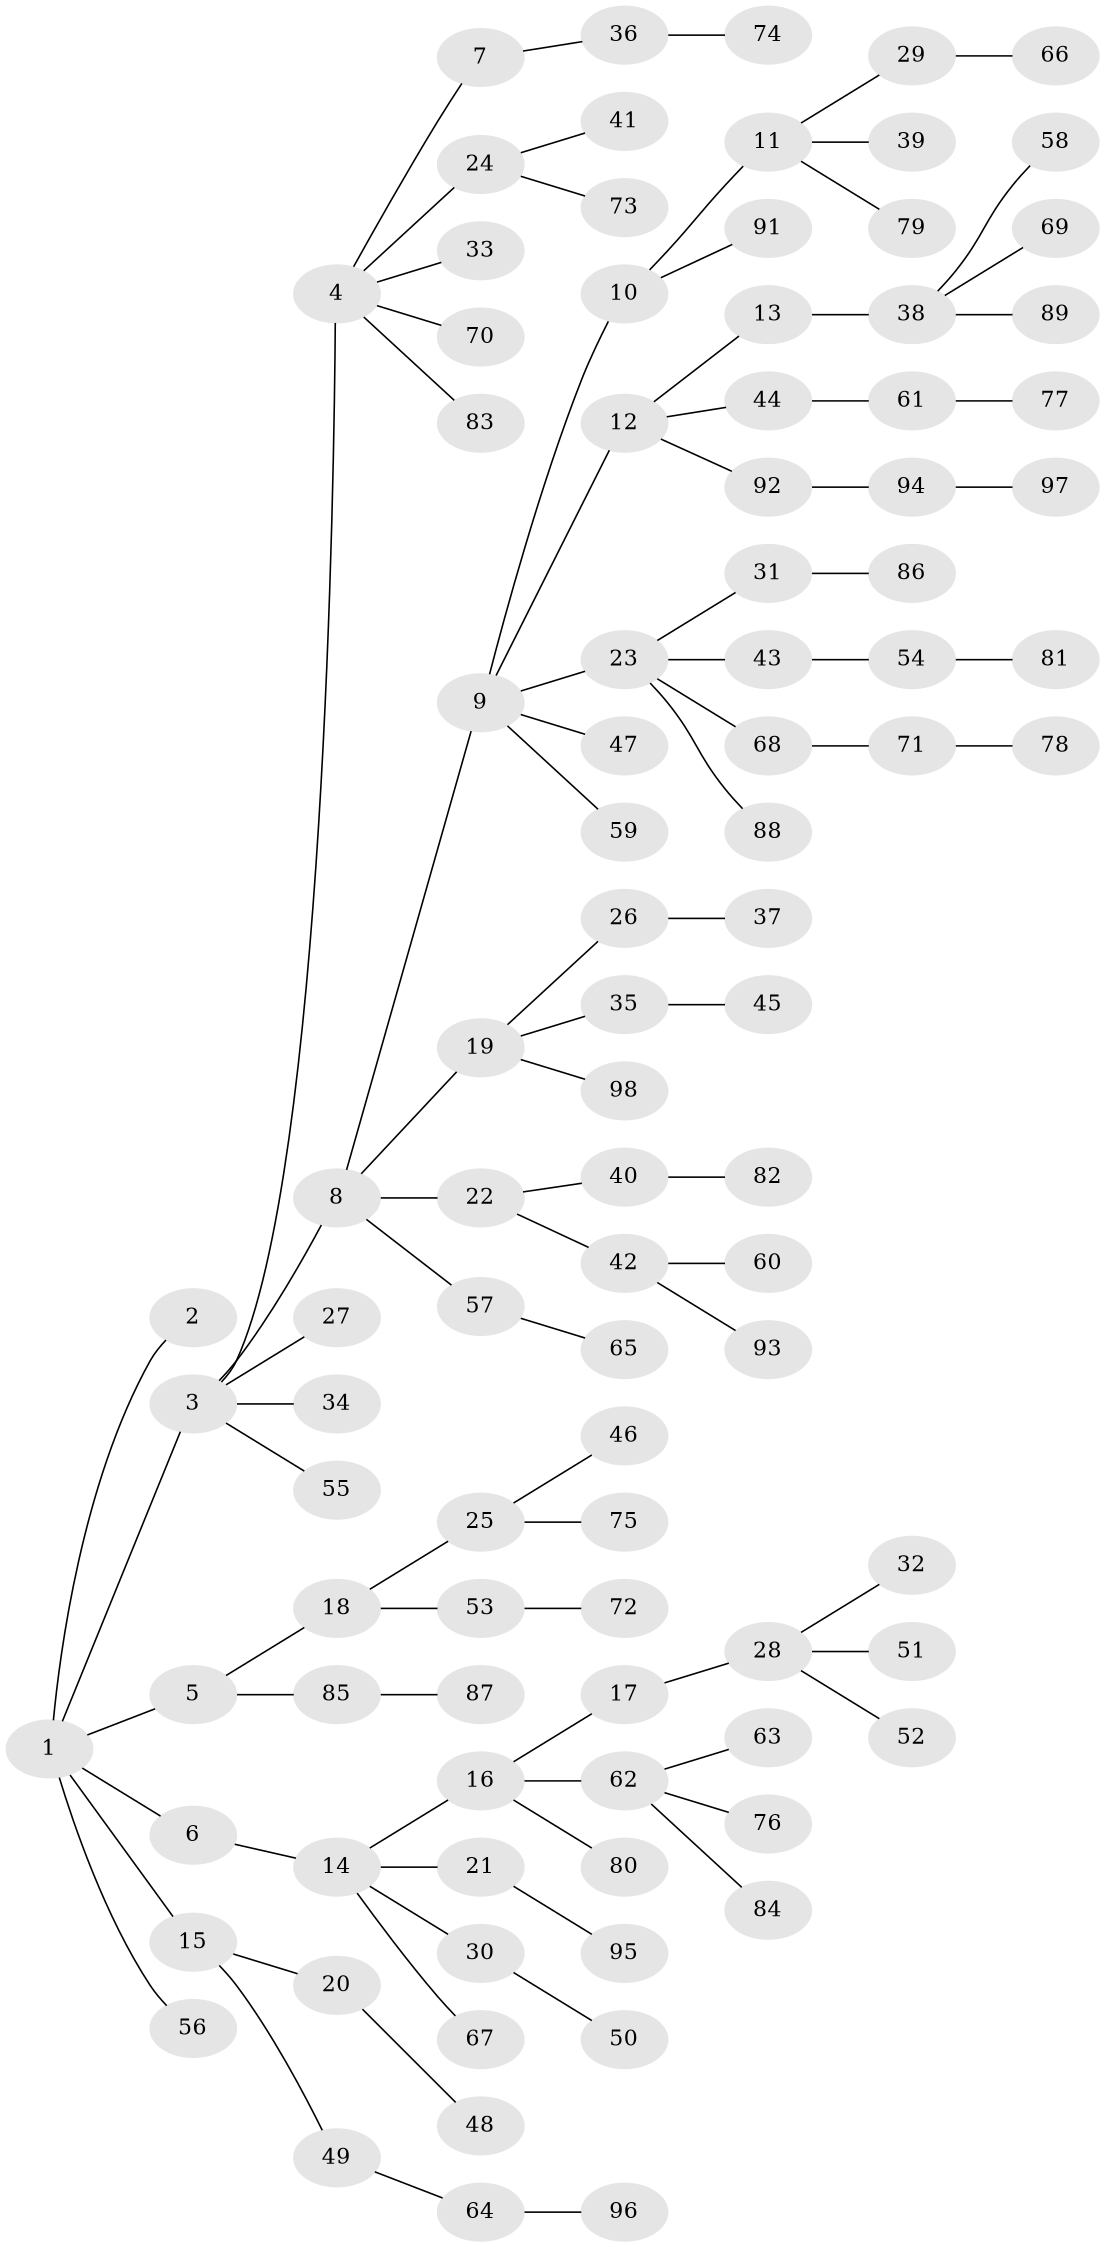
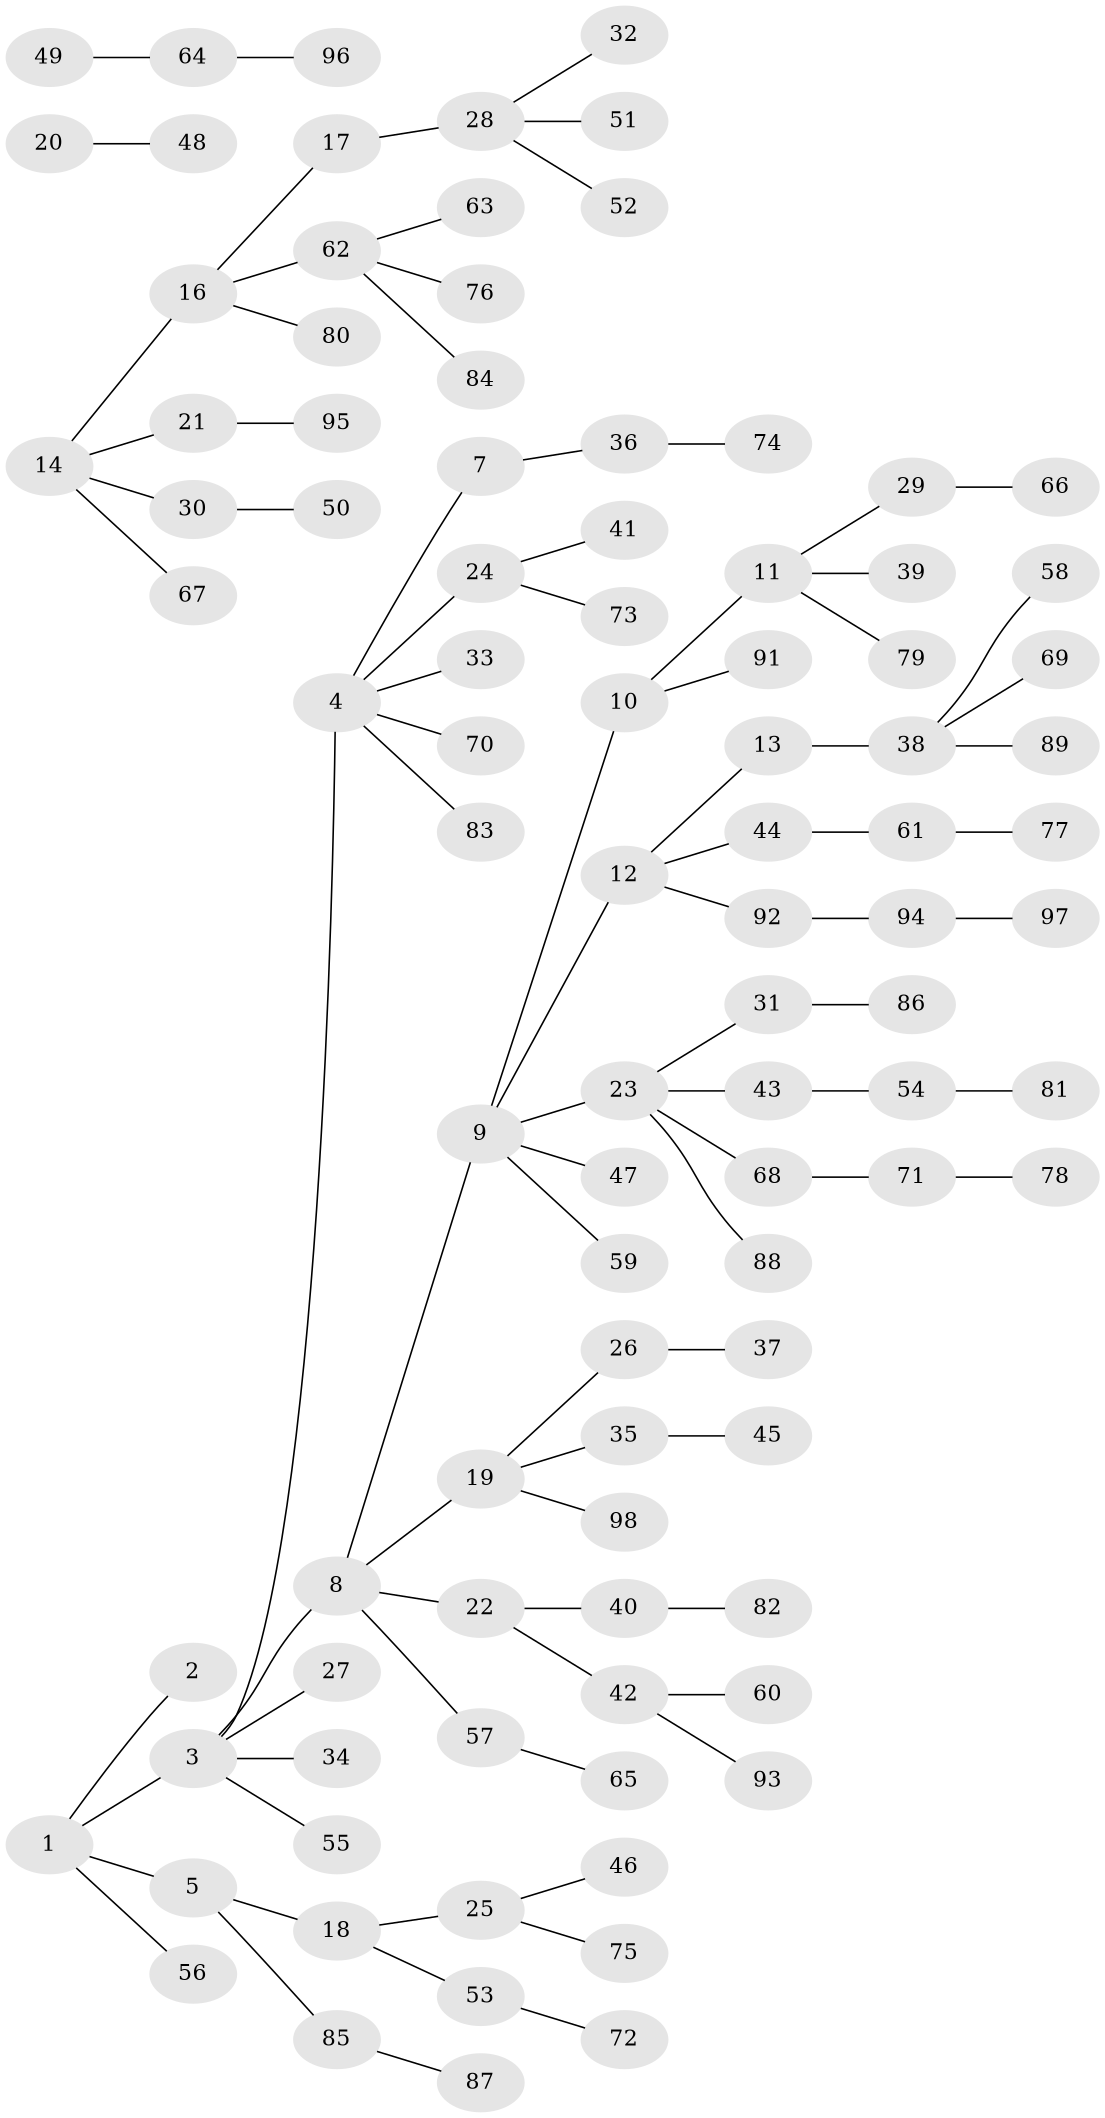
  graph {
    rankdir=LR
    node [color=gray90 style=filled]
    1
    2
    3
    5
-   6
-   15
    56
    4
    8
    27
    34
    55
    18
    85
    14
    20
    49
    7
    24
    33
    70
    83
    9
    19
    22
    57
    36
    41
    73
    25
    53
    87
    16
    21
    30
    67
    74
    10
    12
    23
    47
    59
    26
    35
    n45 [label=98]
    40
    42
    65
    11
    91
    13
    44
    92
    31
    43
    68
    88
    29
    39
    79
    66
    38
    61
    58
    69
    89
    17
    62
    80
    95
    50
    48
    64
    28
    63
    76
    84
    32
    51
    52
    46
    75
    72
    37
    45
    82
    60
    93
    86
    54
    71
    81
    77
    94
    96
    78
    97
    1 -- 2
    1 -- 3
    1 -- 5
-   1 -- 6
-   1 -- 15
    1 -- 56
    3 -- 4
    3 -- 8
    3 -- 27
    3 -- 34
    3 -- 55
    5 -- 18
    5 -- 85
-   6 -- 14
-   15 -- 20
-   15 -- 49
    4 -- 7
    4 -- 24
    4 -- 33
    4 -- 70
    4 -- 83
    8 -- 9
    8 -- 19
    8 -- 22
    8 -- 57
    18 -- 25
    18 -- 53
    85 -- 87
    14 -- 16
    14 -- 21
    14 -- 30
    14 -- 67
    20 -- 48
    49 -- 64
    7 -- 36
    24 -- 41
    24 -- 73
    9 -- 10
    9 -- 12
    9 -- 23
    9 -- 47
    9 -- 59
    19 -- 26
    19 -- 35
    19 -- n45
    22 -- 40
    22 -- 42
    57 -- 65
    36 -- 74
    25 -- 46
    25 -- 75
    53 -- 72
    16 -- 17
    16 -- 62
    16 -- 80
    21 -- 95
    30 -- 50
    10 -- 11
    10 -- 91
    12 -- 13
    12 -- 44
    12 -- 92
    23 -- 31
    23 -- 43
    23 -- 68
    23 -- 88
    26 -- 37
    35 -- 45
    40 -- 82
    42 -- 60
    42 -- 93
    11 -- 29
    11 -- 39
    11 -- 79
    13 -- 38
    44 -- 61
    92 -- 94
    31 -- 86
    43 -- 54
    68 -- 71
    29 -- 66
    38 -- 58
    38 -- 69
    38 -- 89
    61 -- 77
    17 -- 28
    62 -- 63
    62 -- 76
    62 -- 84
    64 -- 96
    28 -- 32
    28 -- 51
    28 -- 52
    54 -- 81
    71 -- 78
    94 -- 97
  }
